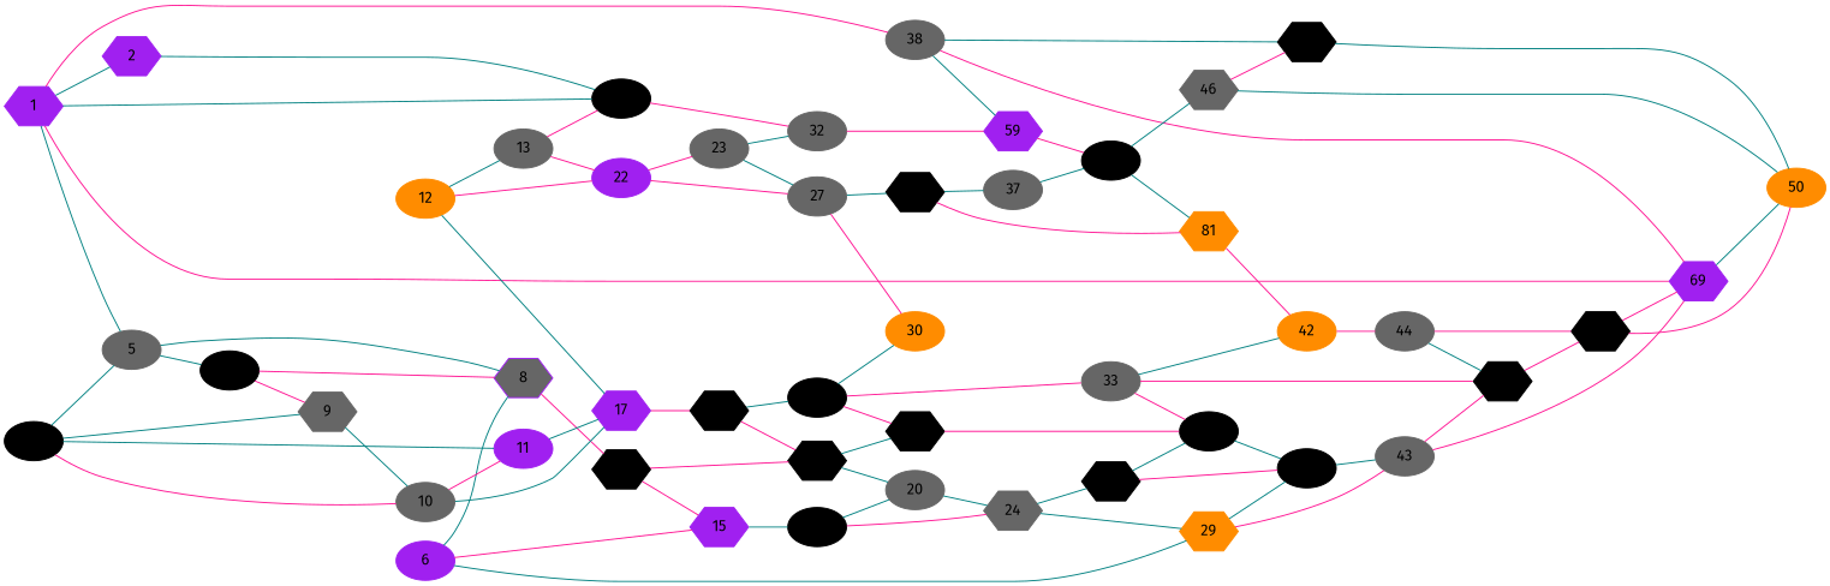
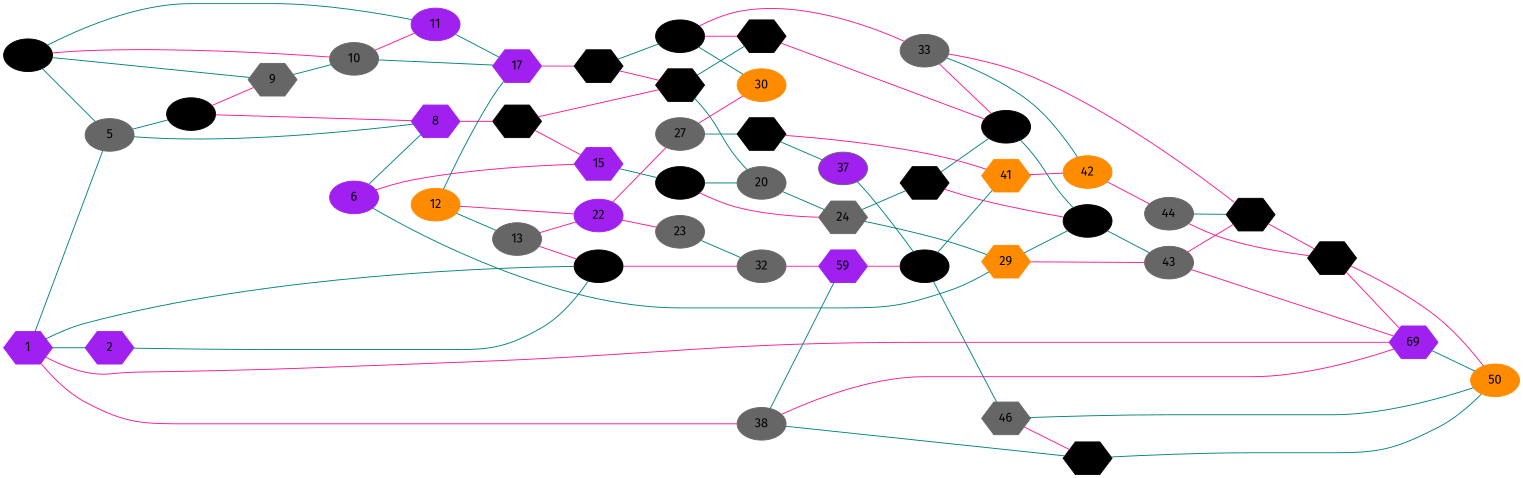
  graph {
    fontname="Fira Sans"
    rankdir=LR
    node [color=black fontname="Fira Sans" shape=ellipse style=filled]
    edge [color=teal fontname="Fira Sans" weight=1.0]
    1 [color=purple shape=hexagon]
    2 [color=purple shape=hexagon]
    5 [color=gray40]
    21
    38 [color=gray40]
    n6 [color=purple label=69 shape=hexagon]
    7
-   8 [color=purple shape=hexagon fillcolor=gray40]
+   8 [color=purple shape=hexagon]
    6 [color=purple]
    15 [color=purple shape=hexagon]
    29 [color=darkorange shape=hexagon]
    32 [color=gray40]
    n13 [color=purple label=59 shape=hexagon]
    48 [shape=hexagon]
    50 [color=darkorange]
    11 [color=purple]
    17 [color=purple shape=hexagon]
    12 [color=darkorange]
    13 [color=gray40]
    22 [color=purple]
    4
    9 [color=gray40 shape=hexagon]
    10 [color=gray40]
    14 [shape=hexagon]
    16
    35
    43 [color=gray40]
    19 [shape=hexagon]
    18 [shape=hexagon]
    23 [color=gray40]
    27 [color=gray40]
    20 [color=gray40]
    26 [shape=hexagon]
    24 [color=gray40 shape=hexagon]
    28 [shape=hexagon]
    25
    30 [color=darkorange]
    33 [color=gray40]
    34
    31 [shape=hexagon]
    42 [color=darkorange]
    45 [shape=hexagon]
-   41 [color=darkorange shape=hexagon label=81]
-   37 [color=gray40]
+   41 [color=darkorange shape=hexagon]
+   37 [color=gray40 fillcolor=purple]
    44 [color=gray40]
    40
    47 [shape=hexagon]
    46 [color=gray40 shape=hexagon]
    1 -- 2
    1 -- 5
    1 -- 21
    1 -- 38 [color=deeppink]
    1 -- n6 [color=deeppink]
    2 -- 21
    5 -- 7
    5 -- 8
    21 -- 32 [color=deeppink]
    38 -- n6 [color=deeppink]
    38 -- n13
    38 -- 48 [weight=2.0]
    n6 -- 50
    7 -- 8 [color=deeppink]
    7 -- 9 [color=deeppink weight=2.0]
    8 -- 14 [color=deeppink]
    6 -- 8
    6 -- 15 [color=deeppink]
    6 -- 29
    15 -- 16 [weight=2.0]
    29 -- 35
    29 -- 43 [color=deeppink]
    32 -- n13 [color=deeppink]
    n13 -- 40 [color=deeppink]
    48 -- 50
    11 -- 17
    17 -- 18 [color=deeppink]
    12 -- 17
    12 -- 13
    12 -- 22 [color=deeppink]
    13 -- 21 [color=deeppink]
    13 -- 22 [color=deeppink]
    22 -- 23 [color=deeppink]
    22 -- 27 [color=deeppink]
    4 -- 5
    4 -- 11
    4 -- 9
    4 -- 10 [color=deeppink]
    9 -- 10
    10 -- 11 [color=deeppink]
    10 -- 17
    14 -- 15 [color=deeppink]
    14 -- 19 [color=deeppink]
    16 -- 20
    16 -- 24 [color=deeppink]
    35 -- 43
    43 -- n6 [color=deeppink]
    43 -- 45 [color=deeppink]
    19 -- 20
    19 -- 26
    18 -- 19 [color=deeppink]
    18 -- 25
    23 -- 32
-   23 -- 27
    27 -- 30 [color=deeppink]
    27 -- 31
    20 -- 24
    26 -- 34 [color=deeppink]
    24 -- 29
    24 -- 28
    28 -- 35 [color=deeppink]
    28 -- 34
    25 -- 26 [color=deeppink]
    25 -- 30
    25 -- 33 [color=deeppink]
    33 -- 34 [color=deeppink]
    33 -- 42
    33 -- 45 [color=deeppink]
    34 -- 35
    31 -- 41 [color=deeppink]
    31 -- 37 [weight=2.0]
    42 -- 44 [color=deeppink]
    45 -- 47 [color=deeppink]
    41 -- 42 [color=deeppink]
    37 -- 40
    44 -- 45
    44 -- 47 [color=deeppink]
    40 -- 41
    40 -- 46
    47 -- n6 [color=deeppink]
    47 -- 50 [color=deeppink]
    46 -- 48 [color=deeppink]
    46 -- 50
  }
